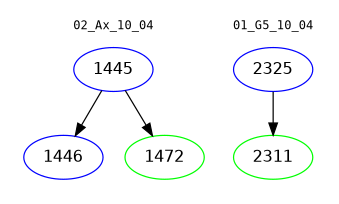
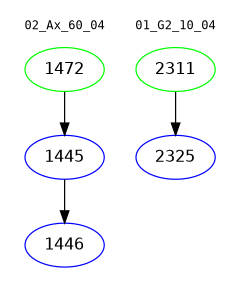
  digraph {
    fontname="DejaVu Sans Mono"
    node [color=blue fontname="DejaVu Sans Mono"]
    edge [color=black fontname="DejaVu Sans Mono"]
    n1 [label=1445]
    n2 [label=1446]
    n3 [color=green label=1472]
    n4 [color=green label=2311]
    n5 [label=2325]
    subgraph cluster_1 {
      color=white
      fontsize=10
-     label="02_Ax_10_04"
+     label="02_Ax_60_04"
      n1
      n2
      n3
    }
    subgraph cluster_2 {
      color=white
      fontsize=10
-     label="01_G5_10_04"
+     label="01_G2_10_04"
      n4
      n5
    }
    n1 -> n2
-   n1 -> n3
-   n5 -> n4
+   n3 -> n1
+   n4 -> n5
  }
